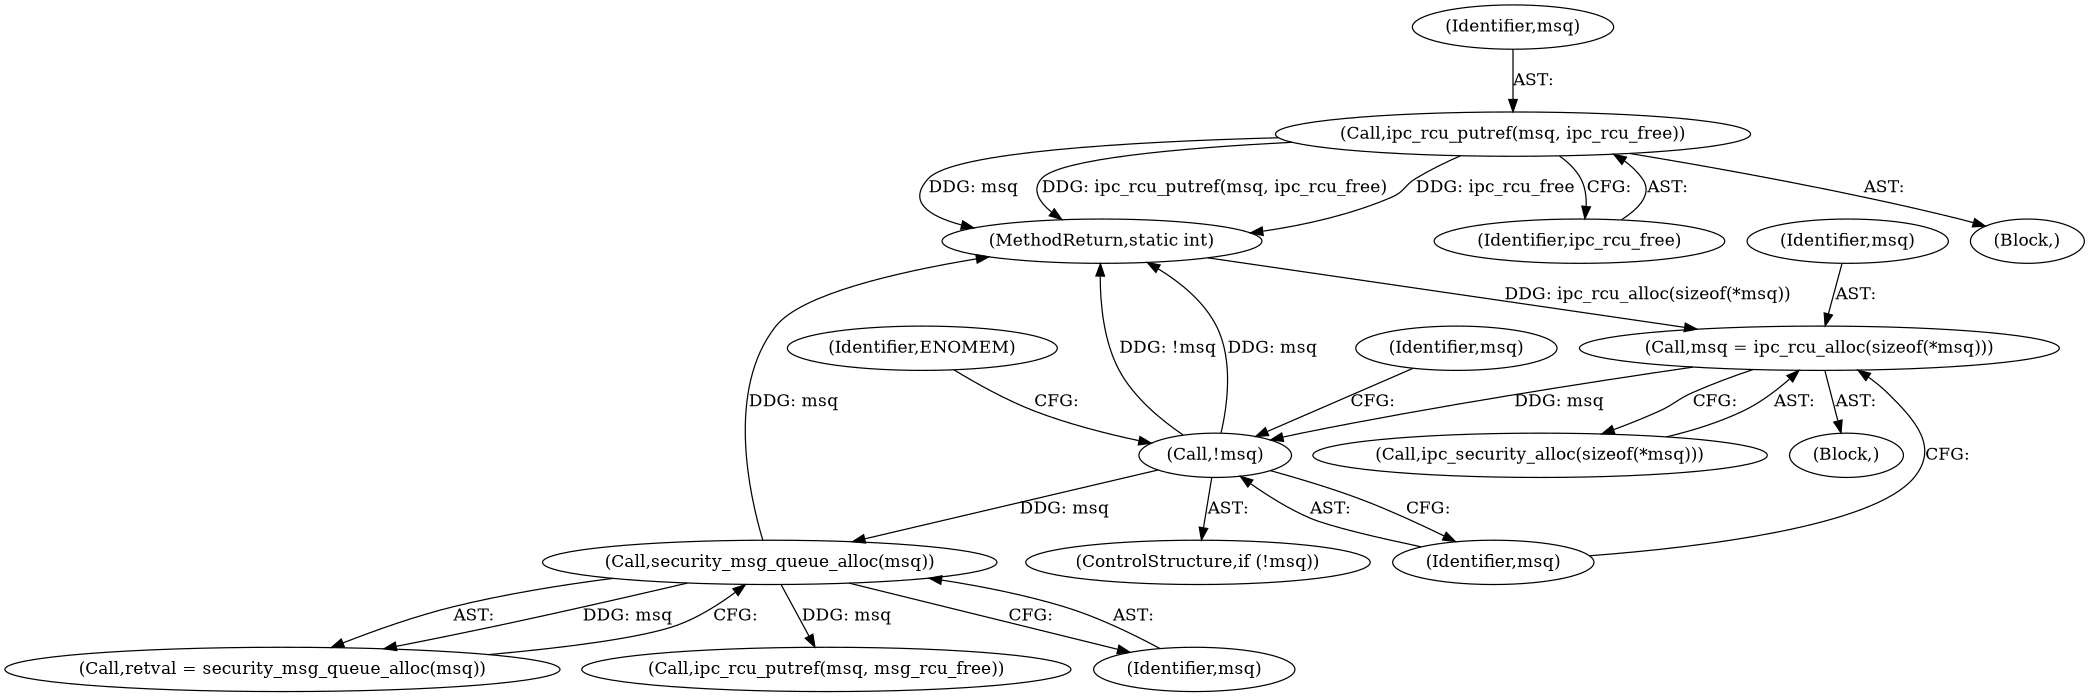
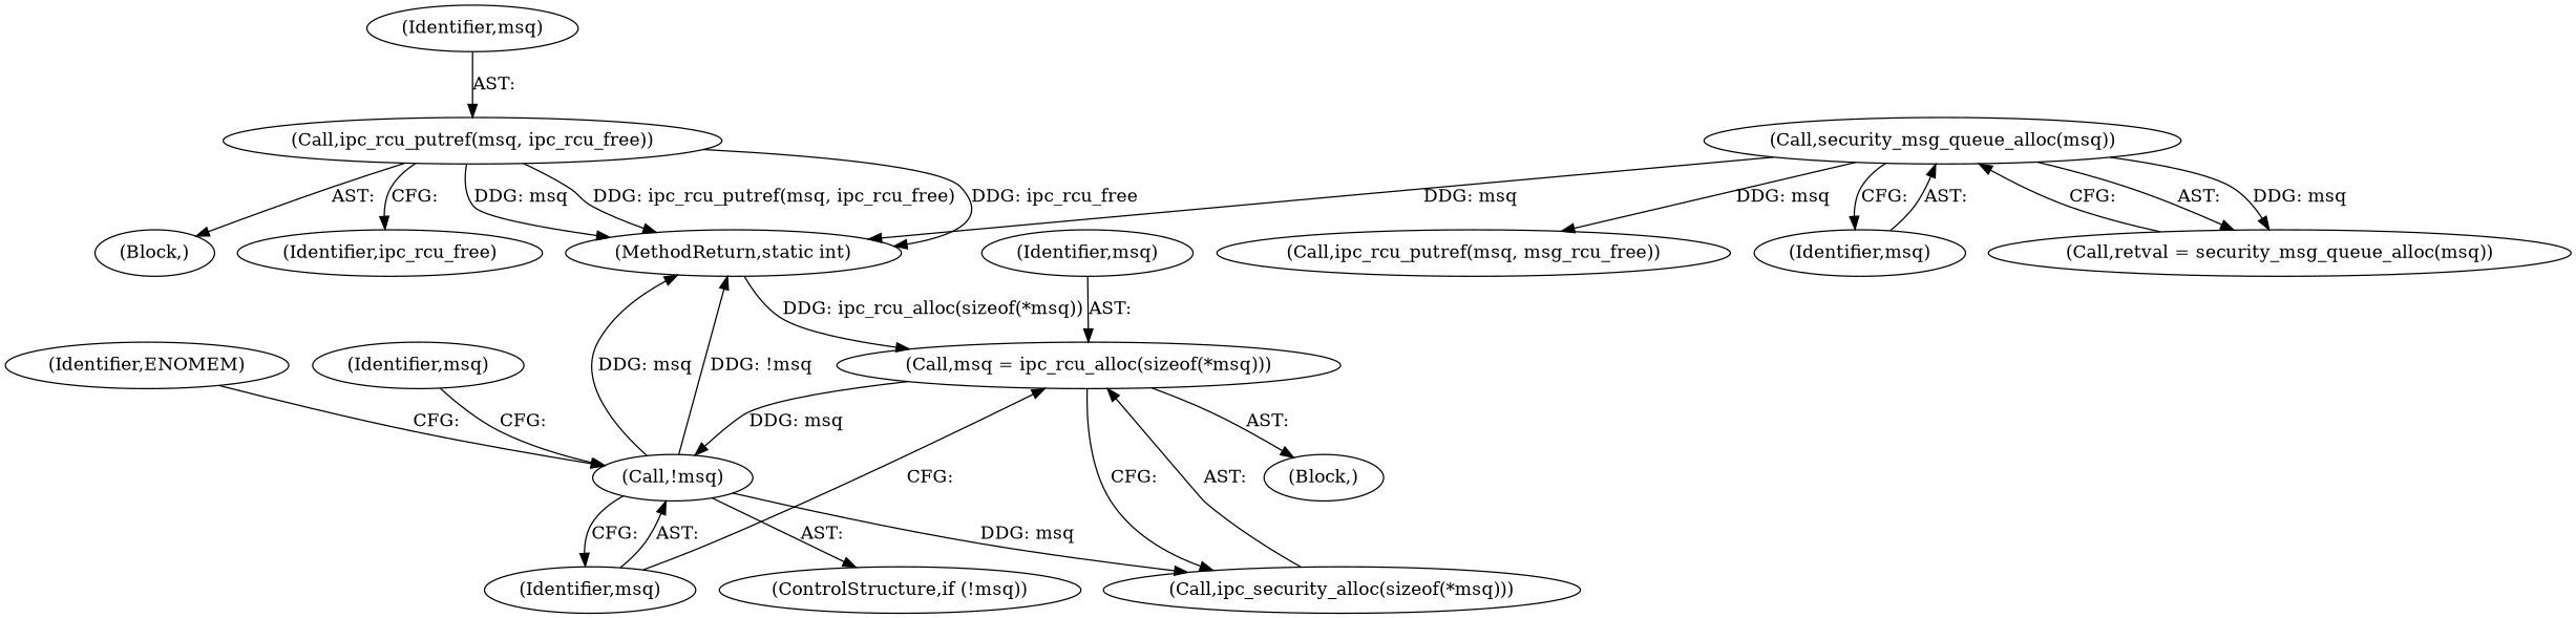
  digraph {
    n1 [label="(Call,ipc_rcu_putref(msq, ipc_rcu_free))"]
    n2 [label="(Identifier,ipc_rcu_free)"]
    n3 [label="(MethodReturn,static int)"]
    n4 [label="(Block,)"]
    n5 [label="(Call,msq = ipc_rcu_alloc(sizeof(*msq)))"]
    n6 [label="(Call,security_msg_queue_alloc(msq))"]
    n7 [label="(Call,retval = security_msg_queue_alloc(msq))"]
    n8 [label="(Call,ipc_rcu_putref(msq, msg_rcu_free))"]
    n9 [label="(Identifier,msq)"]
    n10 [label="(Call,!msq)"]
    n11 [label="(Identifier,msq)"]
    n12 [label="(ControlStructure,if (!msq))"]
    n13 [label="(Call,ipc_security_alloc(sizeof(*msq)))"]
    n14 [label="(Block,)"]
    n15 [label="(Identifier,ENOMEM)"]
    n16 [label="(Identifier,msq)"]
    n17 [label="(Identifier,msq)"]
    n18 [label="(Identifier,msq)"]
    n1 -> n2 [label="CFG: "]
    n1 -> n3 [label="DDG: ipc_rcu_free"]
    n1 -> n3 [label="DDG: msq"]
    n1 -> n3 [label="DDG: ipc_rcu_putref(msq, ipc_rcu_free)"]
    n1 -> n4 [label="AST: "]
-   n2 -> n1 [label="AST: "]
    n3 -> n5 [label="DDG: ipc_rcu_alloc(sizeof(*msq))"]
    n5 -> n10 [label="DDG: msq"]
    n5 -> n13 [label="CFG: "]
    n5 -> n14 [label="AST: "]
    n6 -> n3 [label="DDG: msq"]
    n6 -> n7 [label="AST: "]
    n6 -> n7 [label="DDG: msq"]
    n6 -> n8 [label="DDG: msq"]
    n6 -> n9 [label="CFG: "]
    n7 -> n6 [label="CFG: "]
    n9 -> n6 [label="AST: "]
    n10 -> n3 [label="DDG: !msq"]
    n10 -> n3 [label="DDG: msq"]
-   n10 -> n6 [label="DDG: msq"]
+   n10 -> n13 [label="DDG: msq"]
    n10 -> n11 [label="CFG: "]
    n10 -> n12 [label="AST: "]
    n11 -> n5 [label="CFG: "]
    n11 -> n10 [label="AST: "]
    n13 -> n5 [label="AST: "]
    n15 -> n10 [label="CFG: "]
    n16 -> n10 [label="CFG: "]
    n17 -> n1 [label="AST: "]
    n18 -> n5 [label="AST: "]
  }
